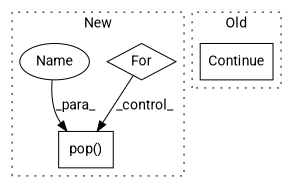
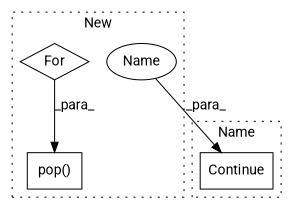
  digraph {
    fontname=Roboto
    node [shape=box fontname=Roboto]
    edge [fontname=Roboto]
    n1 [a=75 l="26,1" label="pop()" s="1877,1906"]
    n2 [a=107 l="4,14" label=For s="1833,1863" shape=diamond]
    n3 [a=87 l=3 label=Name s=1903 shape=ellipse]
    n4 [a=43 l=8 label=Continue s=1841]
    subgraph cluster_1 {
      label=New
      style=dotted
      n1
      n2
      n3
    }
    subgraph cluster_2 {
-     label=Old
+     label=Name
      style=dotted
      n4
    }
-   n2 -> n1 [label=_control_]
-   n3 -> n1 [label=_para_]
+   n2 -> n1 [label=_para_]
+   n3 -> n4 [label=_para_]
  }
